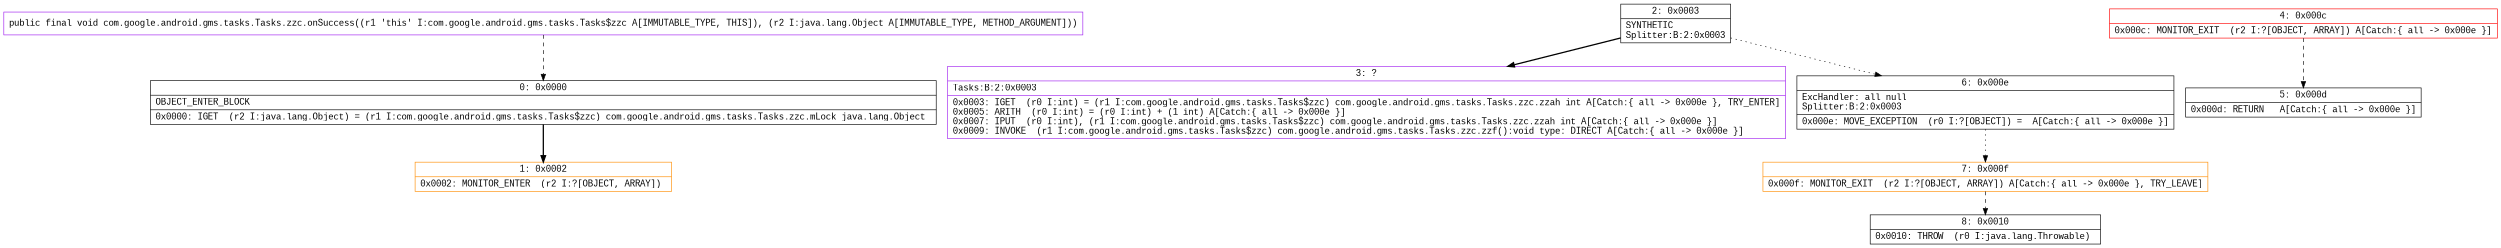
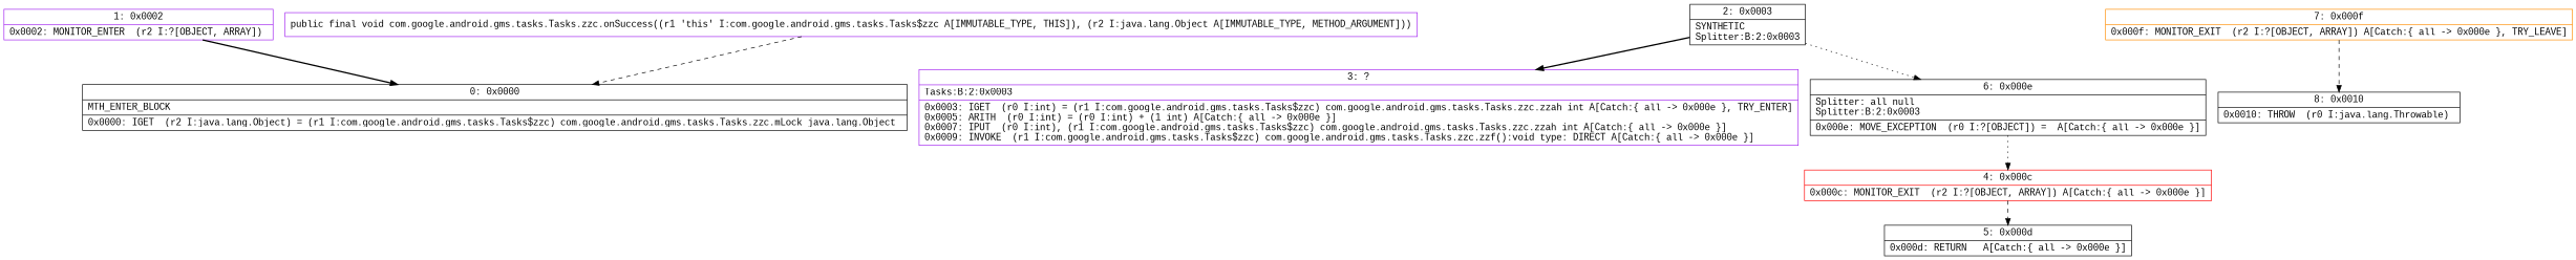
  digraph {
    fontname="Liberation Mono"
    node [color=black fontname="Liberation Mono" shape=record]
    edge [fontname="Liberation Mono" style=dashed]
-   n1 [label="{0\:\ 0x0000|OBJECT_ENTER_BLOCK\l|0x0000: IGET  (r2 I:java.lang.Object) = (r1 I:com.google.android.gms.tasks.Tasks$zzc) com.google.android.gms.tasks.Tasks.zzc.mLock java.lang.Object \l}"]
-   n2 [color=darkorange label="{1\:\ 0x0002|0x0002: MONITOR_ENTER  (r2 I:?[OBJECT, ARRAY]) \l}"]
+   n1 [label="{0\:\ 0x0000|MTH_ENTER_BLOCK\l|0x0000: IGET  (r2 I:java.lang.Object) = (r1 I:com.google.android.gms.tasks.Tasks$zzc) com.google.android.gms.tasks.Tasks.zzc.mLock java.lang.Object \l}"]
+   n2 [color=purple label="{1\:\ 0x0002|0x0002: MONITOR_ENTER  (r2 I:?[OBJECT, ARRAY]) \l}"]
    n3 [label="{2\:\ 0x0003|SYNTHETIC\lSplitter:B:2:0x0003\l}"]
    n4 [color=purple label="{3\:\ ?|Tasks:B:2:0x0003\l|0x0003: IGET  (r0 I:int) = (r1 I:com.google.android.gms.tasks.Tasks$zzc) com.google.android.gms.tasks.Tasks.zzc.zzah int A[Catch:\{ all \-\> 0x000e \}, TRY_ENTER]\l0x0005: ARITH  (r0 I:int) = (r0 I:int) + (1 int) A[Catch:\{ all \-\> 0x000e \}]\l0x0007: IPUT  (r0 I:int), (r1 I:com.google.android.gms.tasks.Tasks$zzc) com.google.android.gms.tasks.Tasks.zzc.zzah int A[Catch:\{ all \-\> 0x000e \}]\l0x0009: INVOKE  (r1 I:com.google.android.gms.tasks.Tasks$zzc) com.google.android.gms.tasks.Tasks.zzc.zzf():void type: DIRECT A[Catch:\{ all \-\> 0x000e \}]\l}"]
-   n5 [label="{6\:\ 0x000e|ExcHandler: all null\lSplitter:B:2:0x0003\l|0x000e: MOVE_EXCEPTION  (r0 I:?[OBJECT]) =  A[Catch:\{ all \-\> 0x000e \}]\l}"]
+   n5 [label="{6\:\ 0x000e|Splitter: all null\lSplitter:B:2:0x0003\l|0x000e: MOVE_EXCEPTION  (r0 I:?[OBJECT]) =  A[Catch:\{ all \-\> 0x000e \}]\l}"]
    n6 [color=darkorange label="{7\:\ 0x000f|0x000f: MONITOR_EXIT  (r2 I:?[OBJECT, ARRAY]) A[Catch:\{ all \-\> 0x000e \}, TRY_LEAVE]\l}"]
    n7 [color=red label="{4\:\ 0x000c|0x000c: MONITOR_EXIT  (r2 I:?[OBJECT, ARRAY]) A[Catch:\{ all \-\> 0x000e \}]\l}"]
    n8 [label="{5\:\ 0x000d|0x000d: RETURN   A[Catch:\{ all \-\> 0x000e \}]\l}"]
    n9 [label="{8\:\ 0x0010|0x0010: THROW  (r0 I:java.lang.Throwable) \l}"]
    n10 [color=purple label="{public final void com.google.android.gms.tasks.Tasks.zzc.onSuccess((r1 'this' I:com.google.android.gms.tasks.Tasks$zzc A[IMMUTABLE_TYPE, THIS]), (r2 I:java.lang.Object A[IMMUTABLE_TYPE, METHOD_ARGUMENT])) }"]
-   n1 -> n2 [style=bold]
+   n2 -> n1 [style=bold]
    n3 -> n4 [style=bold]
    n3 -> n5 [style=dotted]
-   n5 -> n6 [style=dotted]
+   n5 -> n7 [style=dotted]
    n6 -> n9
    n7 -> n8
    n10 -> n1
  }
